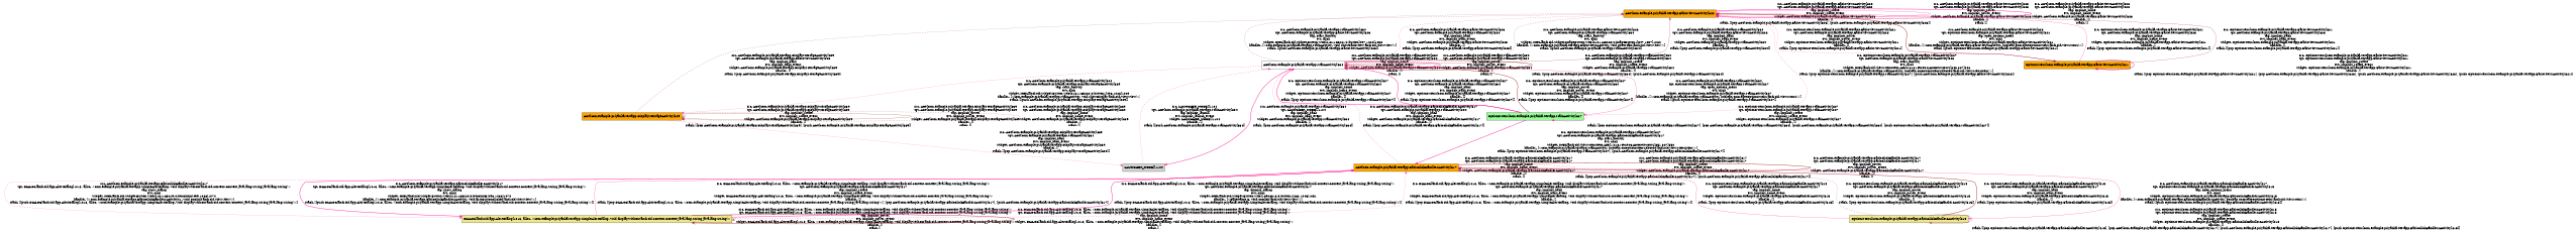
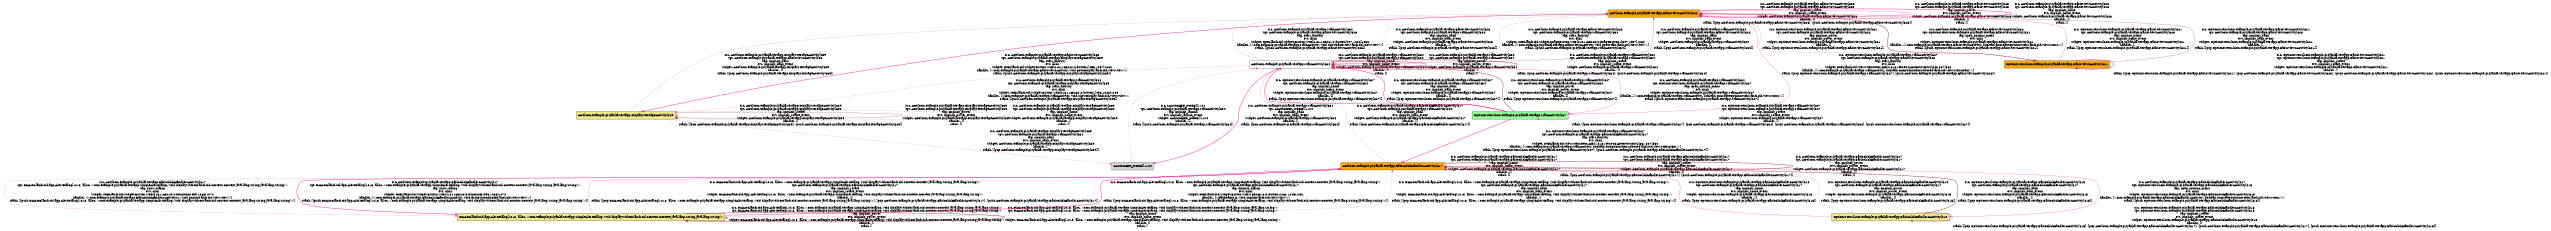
  digraph {
    rankdir=TB
    node [fillcolor=orange shape=box style=filled]
    edge [arrowhead=normal color=deeppink style=dashed]
    n1 [label="ACT[com.example.priyanka.testapp.BasicViewsActivity]823"]
    n2 [fillcolor=white label="ACT[com.example.priyanka.testapp.MainActivity]834"]
-   n3 [label="ACT[com.example.priyanka.testapp.DisplayMessageActivity]839"]
+   n3 [fillcolor=khaki label="ACT[com.example.priyanka.testapp.DisplayMessageActivity]839"]
    n4 [label="OptionsMenu[com.example.priyanka.testapp.BasicViewsActivity]821"]
    n5 [fillcolor=lightgrey label="LAUNCHER_NODE[]1104"]
    n6 [fillcolor=palegreen label="OptionsMenu[com.example.priyanka.testapp.MainActivity]827"]
    n7 [fillcolor=khaki label="DIALOG[android.app.AlertDialog]1013, alloc: <com.example.priyanka.testapp.SimpleAlertDialog: void displayWithOK(android.content.Context,java.lang.String,java.lang.String)>"]
    n8 [label="ACT[com.example.priyanka.testapp.BasicClickHandlersActivity]817"]
    n9 [fillcolor=khaki label="OptionsMenu[com.example.priyanka.testapp.BasicClickHandlersActivity]815"]
    n1 -> n1 [arrowhead=vee color=brown label="src: ACT[com.example.priyanka.testapp.BasicViewsActivity]823\ntgt: ACT[com.example.priyanka.testapp.BasicViewsActivity]823\ntag: implicit_rotate\nevt: implicit_rotate_event\nwidget: ACT[com.example.priyanka.testapp.BasicViewsActivity]823\nhandler: []\nstack: [[pop ACT[com.example.priyanka.testapp.BasicViewsActivity]823], [push ACT[com.example.priyanka.testapp.BasicViewsActivity]823]]\n" style=bold]
    n1 -> n1 [label="src: ACT[com.example.priyanka.testapp.BasicViewsActivity]823\ntgt: ACT[com.example.priyanka.testapp.BasicViewsActivity]823\ntag: implicit_power\nevt: implicit_power_event\nwidget: ACT[com.example.priyanka.testapp.BasicViewsActivity]823\nhandler: []\nstack: []\n" style=solid]
    n1 -> n1 [label="src: ACT[com.example.priyanka.testapp.BasicViewsActivity]823\ntgt: ACT[com.example.priyanka.testapp.BasicViewsActivity]823\ntag: implicit_home\nevt: implicit_home_event\nwidget: ACT[com.example.priyanka.testapp.BasicViewsActivity]823\nhandler: []\nstack: []\n" style=bold]
    n1 -> n2 [label="src: ACT[com.example.priyanka.testapp.BasicViewsActivity]823\ntgt: ACT[com.example.priyanka.testapp.MainActivity]834\ntag: implicit_back\nevt: implicit_back_event\nwidget: ACT[com.example.priyanka.testapp.BasicViewsActivity]823\nhandler: []\nstack: [[pop ACT[com.example.priyanka.testapp.BasicViewsActivity]823]]\n"]
    n1 -> n2 [color=brown label="src: ACT[com.example.priyanka.testapp.BasicViewsActivity]823\ntgt: ACT[com.example.priyanka.testapp.MainActivity]834\ntag: start_activity\nevt: click\nwidget: INFL[android.widget.ImageButton,WID[2131165260|0|imageButton1]547,1057]1064\nhandler: [<com.example.priyanka.testapp.BasicViewsActivity: void goToMain(android.view.View)>]\nstack: [[push ACT[com.example.priyanka.testapp.MainActivity]834]]\n"]
+   n1 -> n3 [label="src: ACT[com.example.priyanka.testapp.BasicViewsActivity]823\ntgt: ACT[com.example.priyanka.testapp.DisplayMessageActivity]839\ntag: start_activity\nevt: click\nwidget: INFL[android.widget.Button,WID[2131165222|0|button1]496,1057]1060\nhandler: [<com.example.priyanka.testapp.BasicViewsActivity: void goToDisplay(android.view.View)>]\nstack: [[push ACT[com.example.priyanka.testapp.DisplayMessageActivity]839]]\n" style=bold]
    n1 -> n4 [arrowhead=vee color=brown label="src: ACT[com.example.priyanka.testapp.BasicViewsActivity]823\ntgt: OptionsMenu[com.example.priyanka.testapp.BasicViewsActivity]821\ntag: open_options_menu\nevt: click\nwidget: OptionsMenu[com.example.priyanka.testapp.BasicViewsActivity]821\nhandler: [<com.example.priyanka.testapp.BasicViewsActivity: boolean onCreateOptionsMenu(android.view.Menu)>]\nstack: [[push OptionsMenu[com.example.priyanka.testapp.BasicViewsActivity]821]]\n" style=bold]
    n2 -> n1 [color=brown label="src: ACT[com.example.priyanka.testapp.MainActivity]834\ntgt: ACT[com.example.priyanka.testapp.BasicViewsActivity]823\ntag: implicit_back\nevt: implicit_back_event\nwidget: ACT[com.example.priyanka.testapp.MainActivity]834\nhandler: []\nstack: [[pop ACT[com.example.priyanka.testapp.MainActivity]834]]\n" style=solid]
    n2 -> n1 [arrowhead=vee color=brown label="src: ACT[com.example.priyanka.testapp.MainActivity]834\ntgt: ACT[com.example.priyanka.testapp.BasicViewsActivity]823\ntag: start_activity\nevt: click\nwidget: INFL[android.widget.Button,WID[2131165221|0|button]497,1028]1033\nhandler: [<com.example.priyanka.testapp.MainActivity: void showBasicView(android.view.View)>]\nstack: [[push ACT[com.example.priyanka.testapp.BasicViewsActivity]823]]\n"]
    n2 -> n2 [color=brown label="src: ACT[com.example.priyanka.testapp.MainActivity]834\ntgt: ACT[com.example.priyanka.testapp.MainActivity]834\ntag: implicit_home\nevt: implicit_home_event\nwidget: ACT[com.example.priyanka.testapp.MainActivity]834\nhandler: []\nstack: []\n"]
    n2 -> n2 [label="src: ACT[com.example.priyanka.testapp.MainActivity]834\ntgt: ACT[com.example.priyanka.testapp.MainActivity]834\ntag: implicit_power\nevt: implicit_power_event\nwidget: ACT[com.example.priyanka.testapp.MainActivity]834\nhandler: []\nstack: []\n" style=bold]
    n2 -> n2 [arrowhead=vee color=brown label="src: ACT[com.example.priyanka.testapp.MainActivity]834\ntgt: ACT[com.example.priyanka.testapp.MainActivity]834\ntag: implicit_rotate\nevt: implicit_rotate_event\nwidget: ACT[com.example.priyanka.testapp.MainActivity]834\nhandler: []\nstack: [[pop ACT[com.example.priyanka.testapp.MainActivity]834], [push ACT[com.example.priyanka.testapp.MainActivity]834]]\n" style=bold]
    n2 -> n3 [arrowhead=vee label="src: ACT[com.example.priyanka.testapp.MainActivity]834\ntgt: ACT[com.example.priyanka.testapp.DisplayMessageActivity]839\ntag: start_activity\nevt: click\nwidget: INFL[android.widget.Button,WID[2131165222|0|button1]496,1028]1029\nhandler: [<com.example.priyanka.testapp.MainActivity: void showDisplay(android.view.View)>]\nstack: [[push ACT[com.example.priyanka.testapp.DisplayMessageActivity]839]]\n"]
    n2 -> n5 [label="src: ACT[com.example.priyanka.testapp.MainActivity]834\ntgt: LAUNCHER_NODE[]1104\ntag: implicit_back\nevt: implicit_back_event\nwidget: ACT[com.example.priyanka.testapp.MainActivity]834\nhandler: []\nstack: [[pop ACT[com.example.priyanka.testapp.MainActivity]834]]\n" style=bold]
    n2 -> n6 [label="src: ACT[com.example.priyanka.testapp.MainActivity]834\ntgt: OptionsMenu[com.example.priyanka.testapp.MainActivity]827\ntag: open_options_menu\nevt: click\nwidget: OptionsMenu[com.example.priyanka.testapp.MainActivity]827\nhandler: [<com.example.priyanka.testapp.MainActivity: boolean onCreateOptionsMenu(android.view.Menu)>]\nstack: [[push OptionsMenu[com.example.priyanka.testapp.MainActivity]827]]\n" style=solid]
    n3 -> n1 [color=brown label="src: ACT[com.example.priyanka.testapp.DisplayMessageActivity]839\ntgt: ACT[com.example.priyanka.testapp.BasicViewsActivity]823\ntag: implicit_back\nevt: implicit_back_event\nwidget: ACT[com.example.priyanka.testapp.DisplayMessageActivity]839\nhandler: []\nstack: [[pop ACT[com.example.priyanka.testapp.DisplayMessageActivity]839]]\n"]
    n3 -> n3 [arrowhead=vee color=brown label="src: ACT[com.example.priyanka.testapp.DisplayMessageActivity]839\ntgt: ACT[com.example.priyanka.testapp.DisplayMessageActivity]839\ntag: implicit_rotate\nevt: implicit_rotate_event\nwidget: ACT[com.example.priyanka.testapp.DisplayMessageActivity]839\nhandler: []\nstack: [[pop ACT[com.example.priyanka.testapp.DisplayMessageActivity]839], [push ACT[com.example.priyanka.testapp.DisplayMessageActivity]839]]\n" style=solid]
    n3 -> n3 [color=brown label="src: ACT[com.example.priyanka.testapp.DisplayMessageActivity]839\ntgt: ACT[com.example.priyanka.testapp.DisplayMessageActivity]839\ntag: implicit_power\nevt: implicit_power_event\nwidget: ACT[com.example.priyanka.testapp.DisplayMessageActivity]839\nhandler: []\nstack: []\n" style=solid]
    n3 -> n3 [color=brown label="src: ACT[com.example.priyanka.testapp.DisplayMessageActivity]839\ntgt: ACT[com.example.priyanka.testapp.DisplayMessageActivity]839\ntag: implicit_home\nevt: implicit_home_event\nwidget: ACT[com.example.priyanka.testapp.DisplayMessageActivity]839\nhandler: []\nstack: []\n"]
    n3 -> n5 [arrowhead=vee label="src: ACT[com.example.priyanka.testapp.DisplayMessageActivity]839\ntgt: ACT[com.example.priyanka.testapp.MainActivity]834\ntag: implicit_back\nevt: implicit_back_event\nwidget: ACT[com.example.priyanka.testapp.DisplayMessageActivity]839\nhandler: []\nstack: [[pop ACT[com.example.priyanka.testapp.DisplayMessageActivity]839]]\n"]
    n4 -> n1 [label="src: OptionsMenu[com.example.priyanka.testapp.BasicViewsActivity]821\ntgt: ACT[com.example.priyanka.testapp.BasicViewsActivity]823\ntag: implicit_home\nevt: implicit_home_event\nwidget: OptionsMenu[com.example.priyanka.testapp.BasicViewsActivity]821\nhandler: []\nstack: [[pop OptionsMenu[com.example.priyanka.testapp.BasicViewsActivity]821]]\n" style=solid]
    n4 -> n1 [arrowhead=vee color=brown label="src: OptionsMenu[com.example.priyanka.testapp.BasicViewsActivity]821\ntgt: ACT[com.example.priyanka.testapp.BasicViewsActivity]823\ntag: implicit_back\nevt: implicit_back_event\nwidget: OptionsMenu[com.example.priyanka.testapp.BasicViewsActivity]821\nhandler: []\nstack: [[pop OptionsMenu[com.example.priyanka.testapp.BasicViewsActivity]821]]\n" style=solid]
    n4 -> n1 [label="src: OptionsMenu[com.example.priyanka.testapp.BasicViewsActivity]821\ntgt: ACT[com.example.priyanka.testapp.BasicViewsActivity]823\ntag: implicit_power\nevt: implicit_power_event\nwidget: OptionsMenu[com.example.priyanka.testapp.BasicViewsActivity]821\nhandler: []\nstack: [[pop OptionsMenu[com.example.priyanka.testapp.BasicViewsActivity]821]]\n"]
    n4 -> n4 [arrowhead=vee label="src: OptionsMenu[com.example.priyanka.testapp.BasicViewsActivity]821\ntgt: OptionsMenu[com.example.priyanka.testapp.BasicViewsActivity]821\ntag: implicit_rotate\nevt: implicit_rotate_event\nwidget: OptionsMenu[com.example.priyanka.testapp.BasicViewsActivity]821\nhandler: []\nstack: [[pop OptionsMenu[com.example.priyanka.testapp.BasicViewsActivity]821], [pop ACT[com.example.priyanka.testapp.BasicViewsActivity]823], [push ACT[com.example.priyanka.testapp.BasicViewsActivity]823], [push OptionsMenu[com.example.priyanka.testapp.BasicViewsActivity]821]]\n" style=bold]
    n5 -> n2 [label="src: LAUNCHER_NODE[]1104\ntgt: ACT[com.example.priyanka.testapp.MainActivity]834\ntag: implicit_launch\nevt: implicit_launch_event\nwidget: LAUNCHER_NODE[]1104\nhandler: []\nstack: [[push ACT[com.example.priyanka.testapp.MainActivity]834]]\n"]
-   n6 -> n1 [arrowhead=vee label="src: OptionsMenu[com.example.priyanka.testapp.MainActivity]827\ntgt: ACT[com.example.priyanka.testapp.BasicViewsActivity]823\ntag: start_activity\nevt: click\nwidget: INFL[android.view.MenuItem,AID[0|2131492904|ANONYMOUS]848,827]846\nhandler: [<com.example.priyanka.testapp.MainActivity: boolean onOptionsItemSelected(android.view.MenuItem)>]\nstack: [[pop OptionsMenu[com.example.priyanka.testapp.MainActivity]827], [push ACT[com.example.priyanka.testapp.BasicViewsActivity]823]]\n"]
+   n6 -> n1 [arrowhead=vee label="src: OptionsMenu[com.example.priyanka.testapp.MainActivity]827\ntgt: ACT[com.example.priyanka.testapp.BasicViewsActivity]823\ntag: start_activity\nevt: click\nwidget: INFL[android.view.MenuItem,AID[0|2131492904|ANONYMOUS]848,827]846\nhandler: [<com.example.priyanka.testapp.MainActivity: boolean onOptionsItemSelected(android.view.MenuItem)>]\nstack: [[pop OptionsMenu[com.example.priyanka.testapp.MainActivity]827], [push ACT[com.example.priyanka.testapp.BasicViewsActivity]823]]\n" style=solid]
    n6 -> n2 [arrowhead=vee label="src: OptionsMenu[com.example.priyanka.testapp.MainActivity]827\ntgt: ACT[com.example.priyanka.testapp.MainActivity]834\ntag: implicit_home\nevt: implicit_home_event\nwidget: OptionsMenu[com.example.priyanka.testapp.MainActivity]827\nhandler: []\nstack: [[pop OptionsMenu[com.example.priyanka.testapp.MainActivity]827]]\n" style=bold]
    n6 -> n2 [arrowhead=vee label="src: OptionsMenu[com.example.priyanka.testapp.MainActivity]827\ntgt: ACT[com.example.priyanka.testapp.MainActivity]834\ntag: implicit_back\nevt: implicit_back_event\nwidget: OptionsMenu[com.example.priyanka.testapp.MainActivity]827\nhandler: []\nstack: [[pop OptionsMenu[com.example.priyanka.testapp.MainActivity]827]]\n" style=bold]
    n6 -> n2 [arrowhead=vee color=brown label="src: OptionsMenu[com.example.priyanka.testapp.MainActivity]827\ntgt: ACT[com.example.priyanka.testapp.MainActivity]834\ntag: implicit_power\nevt: implicit_power_event\nwidget: OptionsMenu[com.example.priyanka.testapp.MainActivity]827\nhandler: []\nstack: [[pop OptionsMenu[com.example.priyanka.testapp.MainActivity]827]]\n" style=bold]
    n6 -> n6 [label="src: OptionsMenu[com.example.priyanka.testapp.MainActivity]827\ntgt: OptionsMenu[com.example.priyanka.testapp.MainActivity]827\ntag: implicit_rotate\nevt: implicit_rotate_event\nwidget: OptionsMenu[com.example.priyanka.testapp.MainActivity]827\nhandler: []\nstack: [[pop OptionsMenu[com.example.priyanka.testapp.MainActivity]827], [pop ACT[com.example.priyanka.testapp.MainActivity]834], [push ACT[com.example.priyanka.testapp.MainActivity]834], [push OptionsMenu[com.example.priyanka.testapp.MainActivity]827]]\n"]
    n6 -> n8 [label="src: OptionsMenu[com.example.priyanka.testapp.MainActivity]827\ntgt: ACT[com.example.priyanka.testapp.BasicClickHandlersActivity]817\ntag: start_activity\nevt: click\nwidget: INFL[android.view.MenuItem,AID[1|2131492906|ANONYMOUS]851,827]850\nhandler: [<com.example.priyanka.testapp.MainActivity: boolean onOptionsItemSelected(android.view.MenuItem)>]\nstack: [[pop OptionsMenu[com.example.priyanka.testapp.MainActivity]827], [push ACT[com.example.priyanka.testapp.BasicClickHandlersActivity]817]]\n" style=bold]
    n7 -> n7 [color=brown label="src: DIALOG[android.app.AlertDialog]1013, alloc: <com.example.priyanka.testapp.SimpleAlertDialog: void displayWithOK(android.content.Context,java.lang.String,java.lang.String)>\ntgt: DIALOG[android.app.AlertDialog]1013, alloc: <com.example.priyanka.testapp.SimpleAlertDialog: void displayWithOK(android.content.Context,java.lang.String,java.lang.String)>\ntag: implicit_power\nevt: implicit_power_event\nwidget: DIALOG[android.app.AlertDialog]1013, alloc: <com.example.priyanka.testapp.SimpleAlertDialog: void displayWithOK(android.content.Context,java.lang.String,java.lang.String)>\nhandler: []\nstack: []\n"]
    n7 -> n7 [arrowhead=vee color=brown label="src: DIALOG[android.app.AlertDialog]1013, alloc: <com.example.priyanka.testapp.SimpleAlertDialog: void displayWithOK(android.content.Context,java.lang.String,java.lang.String)>\ntgt: DIALOG[android.app.AlertDialog]1013, alloc: <com.example.priyanka.testapp.SimpleAlertDialog: void displayWithOK(android.content.Context,java.lang.String,java.lang.String)>\ntag: implicit_home\nevt: implicit_home_event\nwidget: DIALOG[android.app.AlertDialog]1013, alloc: <com.example.priyanka.testapp.SimpleAlertDialog: void displayWithOK(android.content.Context,java.lang.String,java.lang.String)>\nhandler: []\nstack: []\n" style=bold]
    n7 -> n8 [label="src: DIALOG[android.app.AlertDialog]1013, alloc: <com.example.priyanka.testapp.SimpleAlertDialog: void displayWithOK(android.content.Context,java.lang.String,java.lang.String)>\ntgt: ACT[com.example.priyanka.testapp.BasicClickHandlersActivity]817\ntag: implicit_rotate\nevt: implicit_rotate_event\nwidget: DIALOG[android.app.AlertDialog]1013, alloc: <com.example.priyanka.testapp.SimpleAlertDialog: void displayWithOK(android.content.Context,java.lang.String,java.lang.String)>\nhandler: []\nstack: [[pop DIALOG[android.app.AlertDialog]1013, alloc: <com.example.priyanka.testapp.SimpleAlertDialog: void displayWithOK(android.content.Context,java.lang.String,java.lang.String)>], [pop ACT[com.example.priyanka.testapp.BasicClickHandlersActivity]817], [push ACT[com.example.priyanka.testapp.BasicClickHandlersActivity]817]]\n" style=solid]
    n7 -> n8 [label="src: DIALOG[android.app.AlertDialog]1013, alloc: <com.example.priyanka.testapp.SimpleAlertDialog: void displayWithOK(android.content.Context,java.lang.String,java.lang.String)>\ntgt: ACT[com.example.priyanka.testapp.BasicClickHandlersActivity]817\ntag: dismiss_dialog\nevt: click\nwidget: INFL[android.widget.Button,WID[16908313|0|button1]262,1046]1051\nhandler: [<FakeName_5: void onClick(android.view.View)>]\nstack: [[pop DIALOG[android.app.AlertDialog]1013, alloc: <com.example.priyanka.testapp.SimpleAlertDialog: void displayWithOK(android.content.Context,java.lang.String,java.lang.String)>]]\n" style=bold]
    n7 -> n8 [arrowhead=vee label="src: DIALOG[android.app.AlertDialog]1013, alloc: <com.example.priyanka.testapp.SimpleAlertDialog: void displayWithOK(android.content.Context,java.lang.String,java.lang.String)>\ntgt: ACT[com.example.priyanka.testapp.BasicClickHandlersActivity]817\ntag: implicit_back\nevt: implicit_back_event\nwidget: DIALOG[android.app.AlertDialog]1013, alloc: <com.example.priyanka.testapp.SimpleAlertDialog: void displayWithOK(android.content.Context,java.lang.String,java.lang.String)>\nhandler: []\nstack: [[pop DIALOG[android.app.AlertDialog]1013, alloc: <com.example.priyanka.testapp.SimpleAlertDialog: void displayWithOK(android.content.Context,java.lang.String,java.lang.String)>]]\n"]
    n8 -> n2 [label="src: ACT[com.example.priyanka.testapp.BasicClickHandlersActivity]817\ntgt: ACT[com.example.priyanka.testapp.MainActivity]834\ntag: implicit_back\nevt: implicit_back_event\nwidget: ACT[com.example.priyanka.testapp.BasicClickHandlersActivity]817\nhandler: []\nstack: [[pop ACT[com.example.priyanka.testapp.BasicClickHandlersActivity]817]]\n"]
    n8 -> n7 [label="src: ACT[com.example.priyanka.testapp.BasicClickHandlersActivity]817\ntgt: DIALOG[android.app.AlertDialog]1013, alloc: <com.example.priyanka.testapp.SimpleAlertDialog: void displayWithOK(android.content.Context,java.lang.String,java.lang.String)>\ntag: show_dialog\nevt: click\nwidget: INFL[android.widget.Button,WID[2131165219|0|btnClick2]499,1068]1074\nhandler: [<com.example.priyanka.testapp.BasicClickHandlersActivity$1: void onClick(android.view.View)>]\nstack: [[push DIALOG[android.app.AlertDialog]1013, alloc: <com.example.priyanka.testapp.SimpleAlertDialog: void displayWithOK(android.content.Context,java.lang.String,java.lang.String)>]]\n"]
    n8 -> n7 [label="src: ACT[com.example.priyanka.testapp.BasicClickHandlersActivity]817\ntgt: DIALOG[android.app.AlertDialog]1013, alloc: <com.example.priyanka.testapp.SimpleAlertDialog: void displayWithOK(android.content.Context,java.lang.String,java.lang.String)>\ntag: show_dialog\nevt: click\nwidget: INFL[android.widget.Button,WID[2131165220|0|btnClick3]498,1068]1070\nhandler: [<com.example.priyanka.testapp.BasicClickHandlersActivity: void firstButtonClicked(android.view.View)>]\nstack: [[push DIALOG[android.app.AlertDialog]1013, alloc: <com.example.priyanka.testapp.SimpleAlertDialog: void displayWithOK(android.content.Context,java.lang.String,java.lang.String)>]]\n" style=bold]
    n8 -> n8 [arrowhead=vee label="src: ACT[com.example.priyanka.testapp.BasicClickHandlersActivity]817\ntgt: ACT[com.example.priyanka.testapp.BasicClickHandlersActivity]817\ntag: implicit_home\nevt: implicit_home_event\nwidget: ACT[com.example.priyanka.testapp.BasicClickHandlersActivity]817\nhandler: []\nstack: []\n"]
    n8 -> n8 [color=brown label="src: ACT[com.example.priyanka.testapp.BasicClickHandlersActivity]817\ntgt: ACT[com.example.priyanka.testapp.BasicClickHandlersActivity]817\ntag: implicit_rotate\nevt: implicit_rotate_event\nwidget: ACT[com.example.priyanka.testapp.BasicClickHandlersActivity]817\nhandler: []\nstack: [[pop ACT[com.example.priyanka.testapp.BasicClickHandlersActivity]817], [push ACT[com.example.priyanka.testapp.BasicClickHandlersActivity]817]]\n"]
    n8 -> n8 [color=brown label="src: ACT[com.example.priyanka.testapp.BasicClickHandlersActivity]817\ntgt: ACT[com.example.priyanka.testapp.BasicClickHandlersActivity]817\ntag: implicit_power\nevt: implicit_power_event\nwidget: ACT[com.example.priyanka.testapp.BasicClickHandlersActivity]817\nhandler: []\nstack: []\n" style=bold]
    n8 -> n9 [label="src: ACT[com.example.priyanka.testapp.BasicClickHandlersActivity]817\ntgt: OptionsMenu[com.example.priyanka.testapp.BasicClickHandlersActivity]815\ntag: open_options_menu\nevt: click\nwidget: OptionsMenu[com.example.priyanka.testapp.BasicClickHandlersActivity]815\nhandler: [<com.example.priyanka.testapp.BasicClickHandlersActivity: boolean onCreateOptionsMenu(android.view.Menu)>]\nstack: [[push OptionsMenu[com.example.priyanka.testapp.BasicClickHandlersActivity]815]]\n" style=solid]
    n9 -> n8 [label="src: OptionsMenu[com.example.priyanka.testapp.BasicClickHandlersActivity]815\ntgt: ACT[com.example.priyanka.testapp.BasicClickHandlersActivity]817\ntag: implicit_home\nevt: implicit_home_event\nwidget: OptionsMenu[com.example.priyanka.testapp.BasicClickHandlersActivity]815\nhandler: []\nstack: [[pop OptionsMenu[com.example.priyanka.testapp.BasicClickHandlersActivity]815]]\n" style=solid]
    n9 -> n8 [arrowhead=vee color=brown label="src: OptionsMenu[com.example.priyanka.testapp.BasicClickHandlersActivity]815\ntgt: ACT[com.example.priyanka.testapp.BasicClickHandlersActivity]817\ntag: implicit_power\nevt: implicit_power_event\nwidget: OptionsMenu[com.example.priyanka.testapp.BasicClickHandlersActivity]815\nhandler: []\nstack: [[pop OptionsMenu[com.example.priyanka.testapp.BasicClickHandlersActivity]815]]\n"]
    n9 -> n8 [arrowhead=vee color=brown label="src: OptionsMenu[com.example.priyanka.testapp.BasicClickHandlersActivity]815\ntgt: ACT[com.example.priyanka.testapp.BasicClickHandlersActivity]817\ntag: implicit_back\nevt: implicit_back_event\nwidget: OptionsMenu[com.example.priyanka.testapp.BasicClickHandlersActivity]815\nhandler: []\nstack: [[pop OptionsMenu[com.example.priyanka.testapp.BasicClickHandlersActivity]815]]\n" style=bold]
    n9 -> n9 [color=brown label="src: OptionsMenu[com.example.priyanka.testapp.BasicClickHandlersActivity]815\ntgt: OptionsMenu[com.example.priyanka.testapp.BasicClickHandlersActivity]815\ntag: implicit_rotate\nevt: implicit_rotate_event\nwidget: OptionsMenu[com.example.priyanka.testapp.BasicClickHandlersActivity]815\nhandler: []\nstack: [[pop OptionsMenu[com.example.priyanka.testapp.BasicClickHandlersActivity]815], [pop ACT[com.example.priyanka.testapp.BasicClickHandlersActivity]817], [push ACT[com.example.priyanka.testapp.BasicClickHandlersActivity]817], [push OptionsMenu[com.example.priyanka.testapp.BasicClickHandlersActivity]815]]\n" style=solid]
  }
